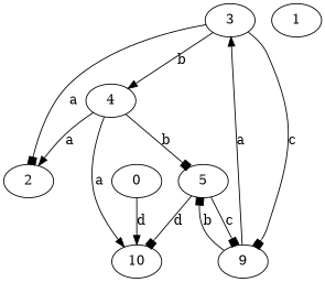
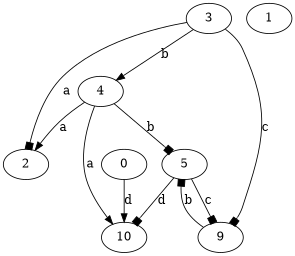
  strict digraph {
    edge [arrowhead=box]
    3
    2
    4
    9
    5
    10
    0
    1
    3 -> 2 [label=a]
    3 -> 4 [arrowhead=normal label=b]
    3 -> 9 [label=c]
    4 -> 2 [arrowhead=normal label=a]
    4 -> 5 [label=b]
    4 -> 10 [arrowhead=normal label=a]
-   9 -> 3 [arrowhead=normal label=a]
    9 -> 5 [label=b]
    5 -> 9 [label=c]
    5 -> 10 [label=d]
    0 -> 10 [arrowhead=normal label=d]
  }
